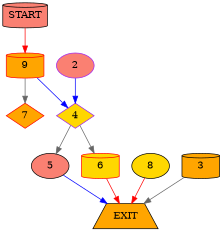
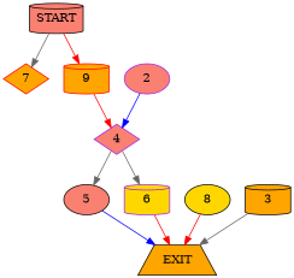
  digraph {
    node [color=black fillcolor=orange shape=cylinder style=filled]
    edge [color=gray40]
    n1 [fillcolor=salmon label=START]
    7 [color=red shape=diamond]
    9 [color=red]
    8 [fillcolor=gold shape=ellipse]
    n5 [label=EXIT shape=trapezium]
-   4 [color=purple fillcolor=gold shape=diamond]
+   4 [color=purple fillcolor=salmon shape=diamond]
    2 [color=purple fillcolor=salmon shape=ellipse]
    3
    5 [fillcolor=salmon shape=ellipse]
-   6 [color=red fillcolor=gold]
-   9 -> 7
+   6 [color=purple fillcolor=gold]
+   n1 -> 7
    n1 -> 9 [color=red]
-   9 -> 4 [color=blue]
+   9 -> 4 [color=red]
    8 -> n5 [color=red]
    4 -> 5
    4 -> 6
    2 -> 4 [color=blue]
    3 -> n5
    5 -> n5 [color=blue]
    6 -> n5 [color=red]
  }
